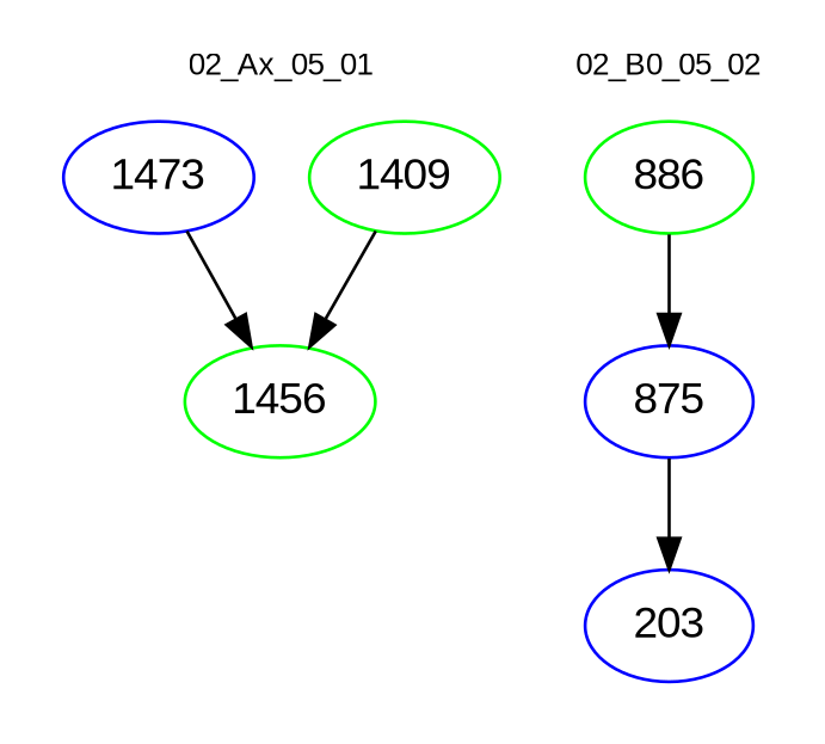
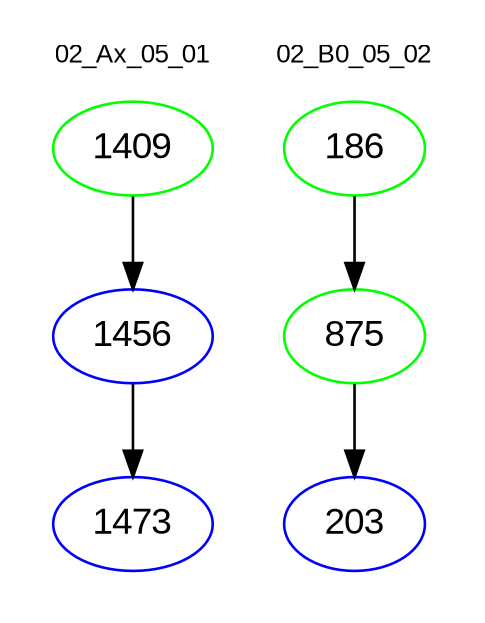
  digraph {
    fontname="Liberation Sans"
    node [color=blue fontname="Liberation Sans"]
    edge [color=black fontname="Liberation Sans"]
    n1 [color=green label=1409]
-   n2 [color=green label=1456]
+   n2 [label=1456]
    n3 [label=1473]
-   n4 [color=green label=886]
-   n5 [label=875]
+   n4 [color=green label=186]
+   n5 [color=green label=875]
    n6 [label=203]
    subgraph cluster_1 {
      color=white
      fontsize=10
      label="02_Ax_05_01"
      n1
      n2
      n3
    }
    subgraph cluster_2 {
      color=white
      fontsize=10
      label="02_B0_05_02"
      n4
      n5
      n6
    }
    n1 -> n2
-   n3 -> n2
+   n2 -> n3
    n4 -> n5
    n5 -> n6
  }
